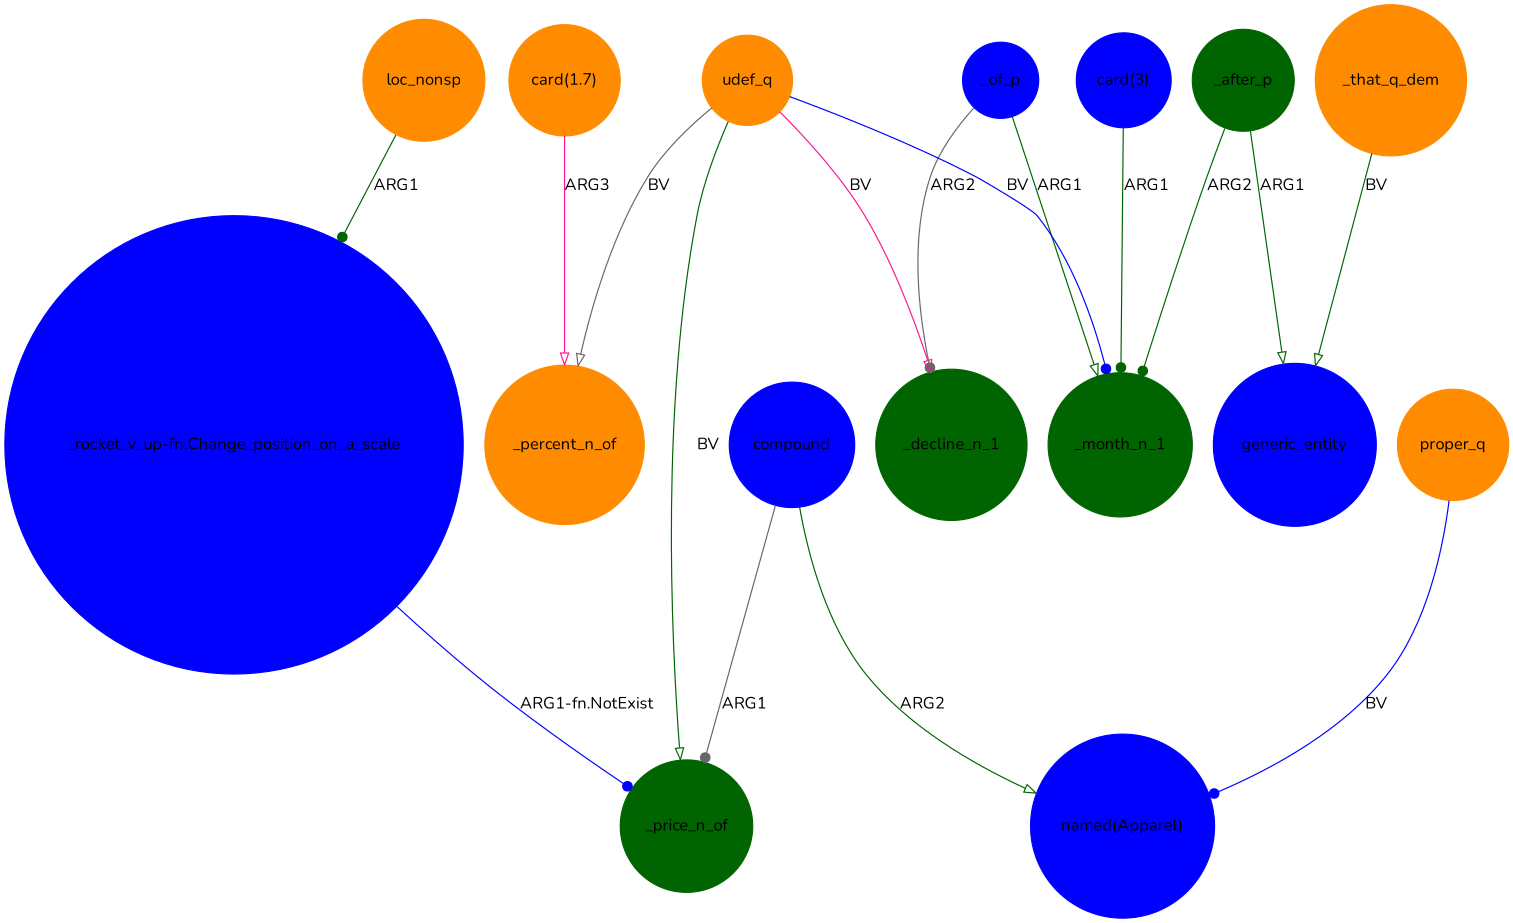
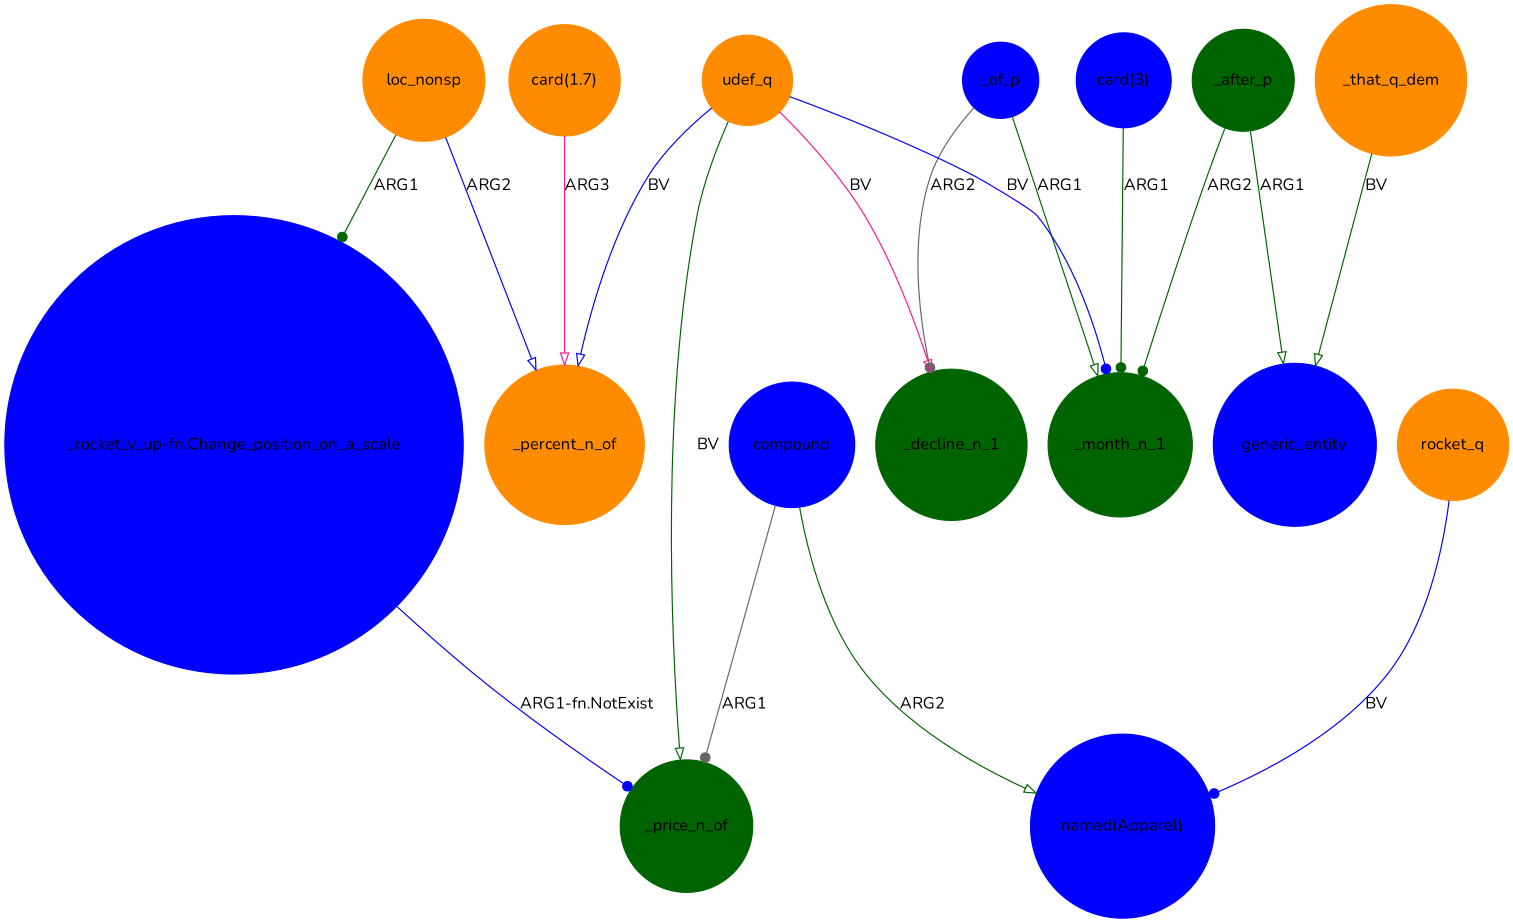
  digraph {
    fontname=Nunito
    node [color=blue fontname=Nunito shape=circle style=filled]
    edge [arrowhead=onormal color=darkgreen fontname=Nunito]
    "_rocket_v_up-fn.Change_position_on_a_scale"
    loc_nonsp [color=darkorange]
    _percent_n_of [color=darkorange]
    _price_n_of [color=darkgreen]
    _after_p [color=darkgreen]
    generic_entity
    _month_n_1 [color=darkgreen]
    "named(Apparel)"
-   proper_q [color=darkorange]
+   proper_q [color=darkorange label=rocket_q]
    "card(3)"
    _of_p
    _decline_n_1 [color=darkgreen]
    udef_q [color=darkorange]
    "card(1.7)" [color=darkorange]
    compound
    _that_q_dem [color=darkorange]
    "_rocket_v_up-fn.Change_position_on_a_scale" -> _price_n_of [arrowhead=dot color=blue label="ARG1-fn.NotExist"]
    loc_nonsp -> "_rocket_v_up-fn.Change_position_on_a_scale" [arrowhead=dot label=ARG1]
+   loc_nonsp -> _percent_n_of [color=blue label=ARG2]
    _after_p -> generic_entity [label=ARG1]
    _after_p -> _month_n_1 [arrowhead=dot label=ARG2]
    proper_q -> "named(Apparel)" [arrowhead=dot color=blue label=BV]
    "card(3)" -> _month_n_1 [arrowhead=dot label=ARG1]
    _of_p -> _month_n_1 [label=ARG1]
    _of_p -> _decline_n_1 [arrowhead=dot color=gray40 label=ARG2]
-   udef_q -> _percent_n_of [color=gray40 label=BV]
+   udef_q -> _percent_n_of [color=blue label=BV]
    udef_q -> _price_n_of [label=BV]
    udef_q -> _month_n_1 [arrowhead=dot color=blue label=BV]
    udef_q -> _decline_n_1 [color=deeppink label=BV]
    "card(1.7)" -> _percent_n_of [color=deeppink label=ARG3]
    compound -> _price_n_of [arrowhead=dot color=gray40 label=ARG1]
    compound -> "named(Apparel)" [label=ARG2]
    _that_q_dem -> generic_entity [label=BV]
  }
